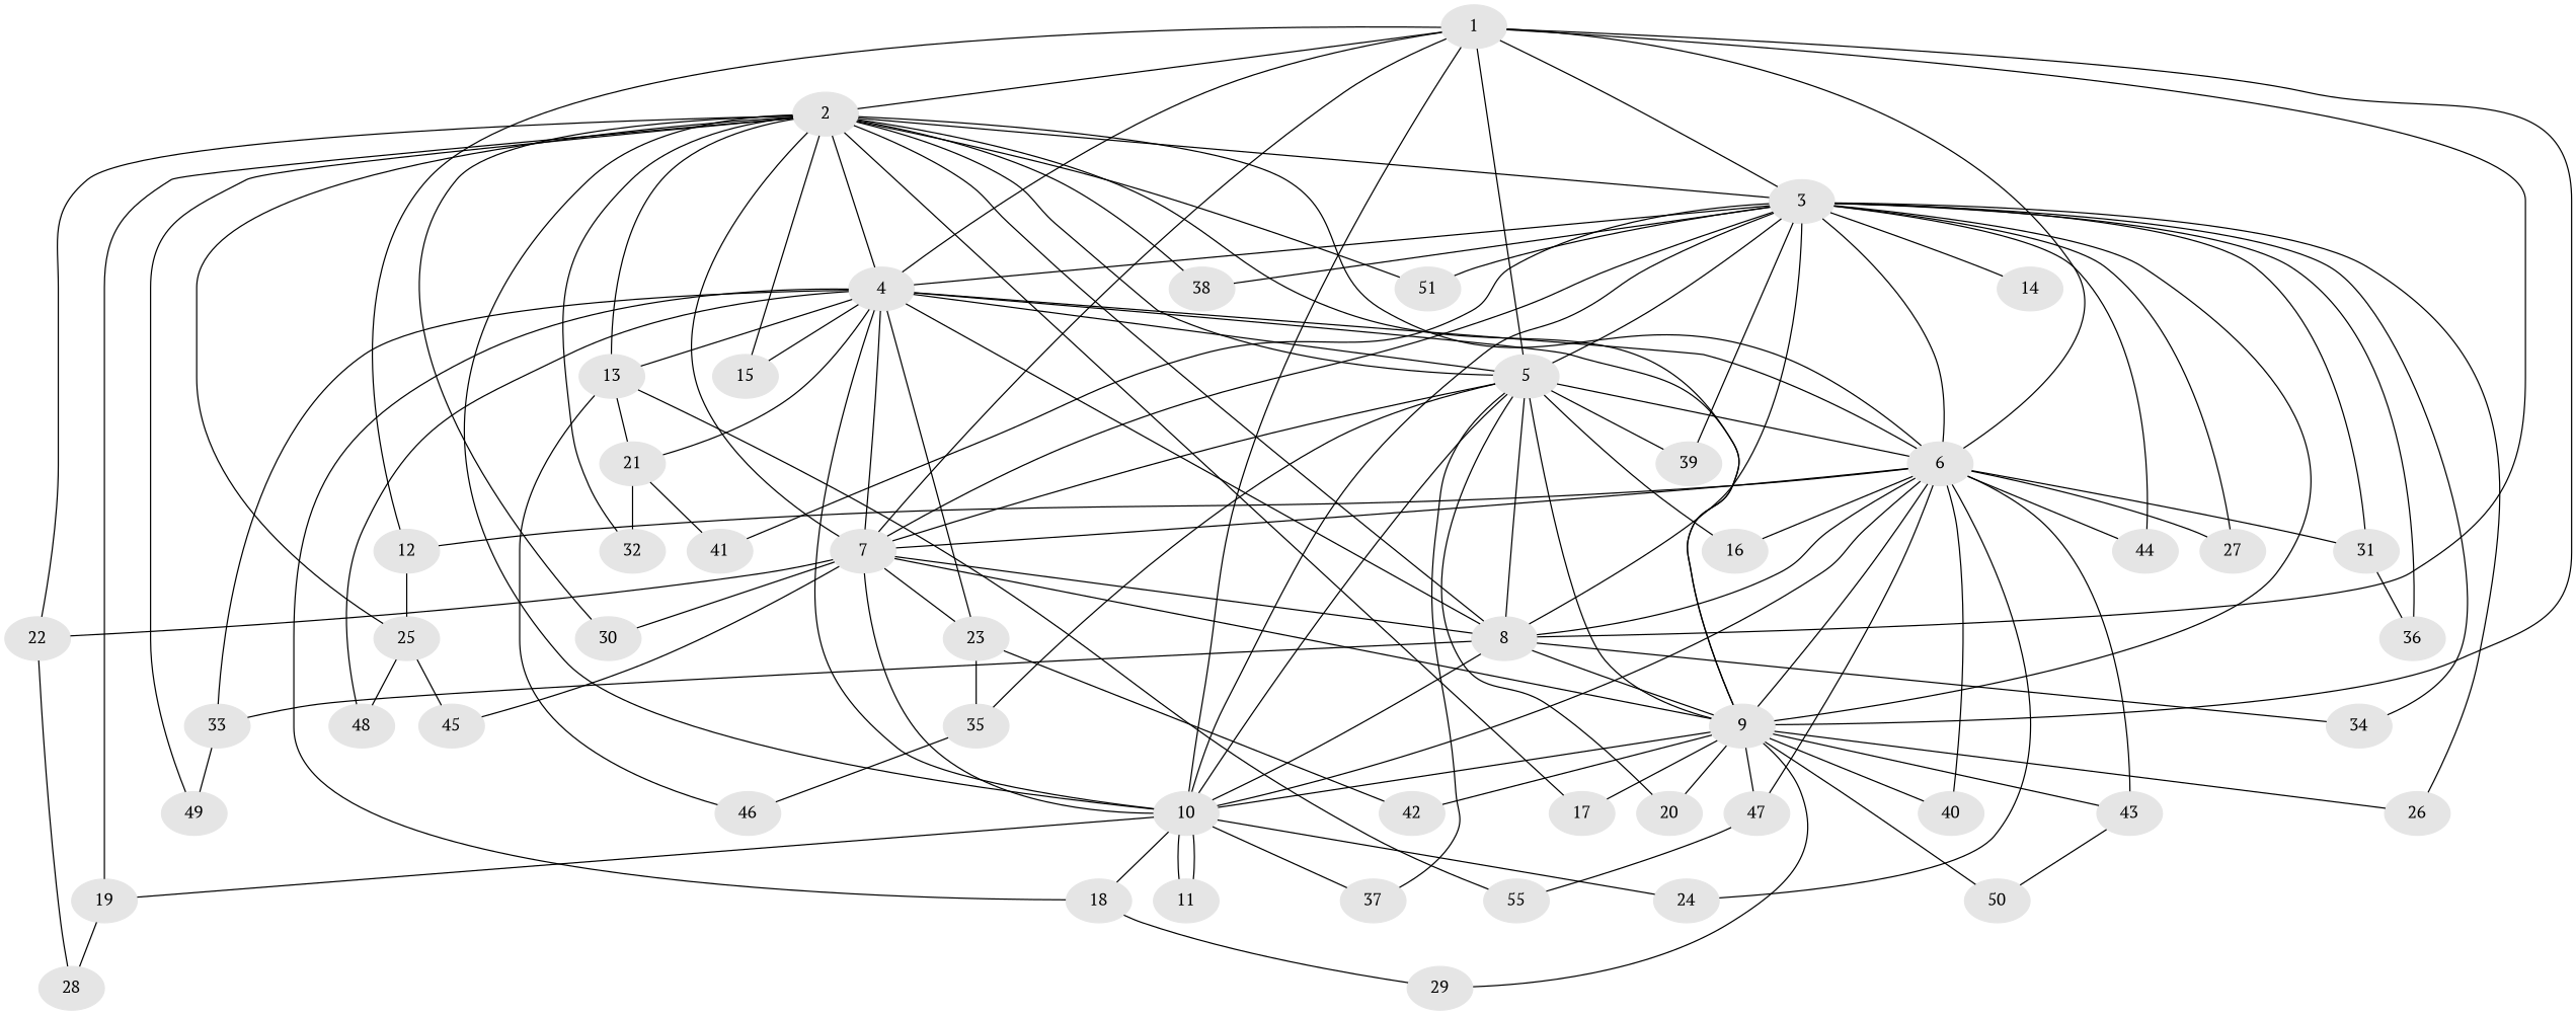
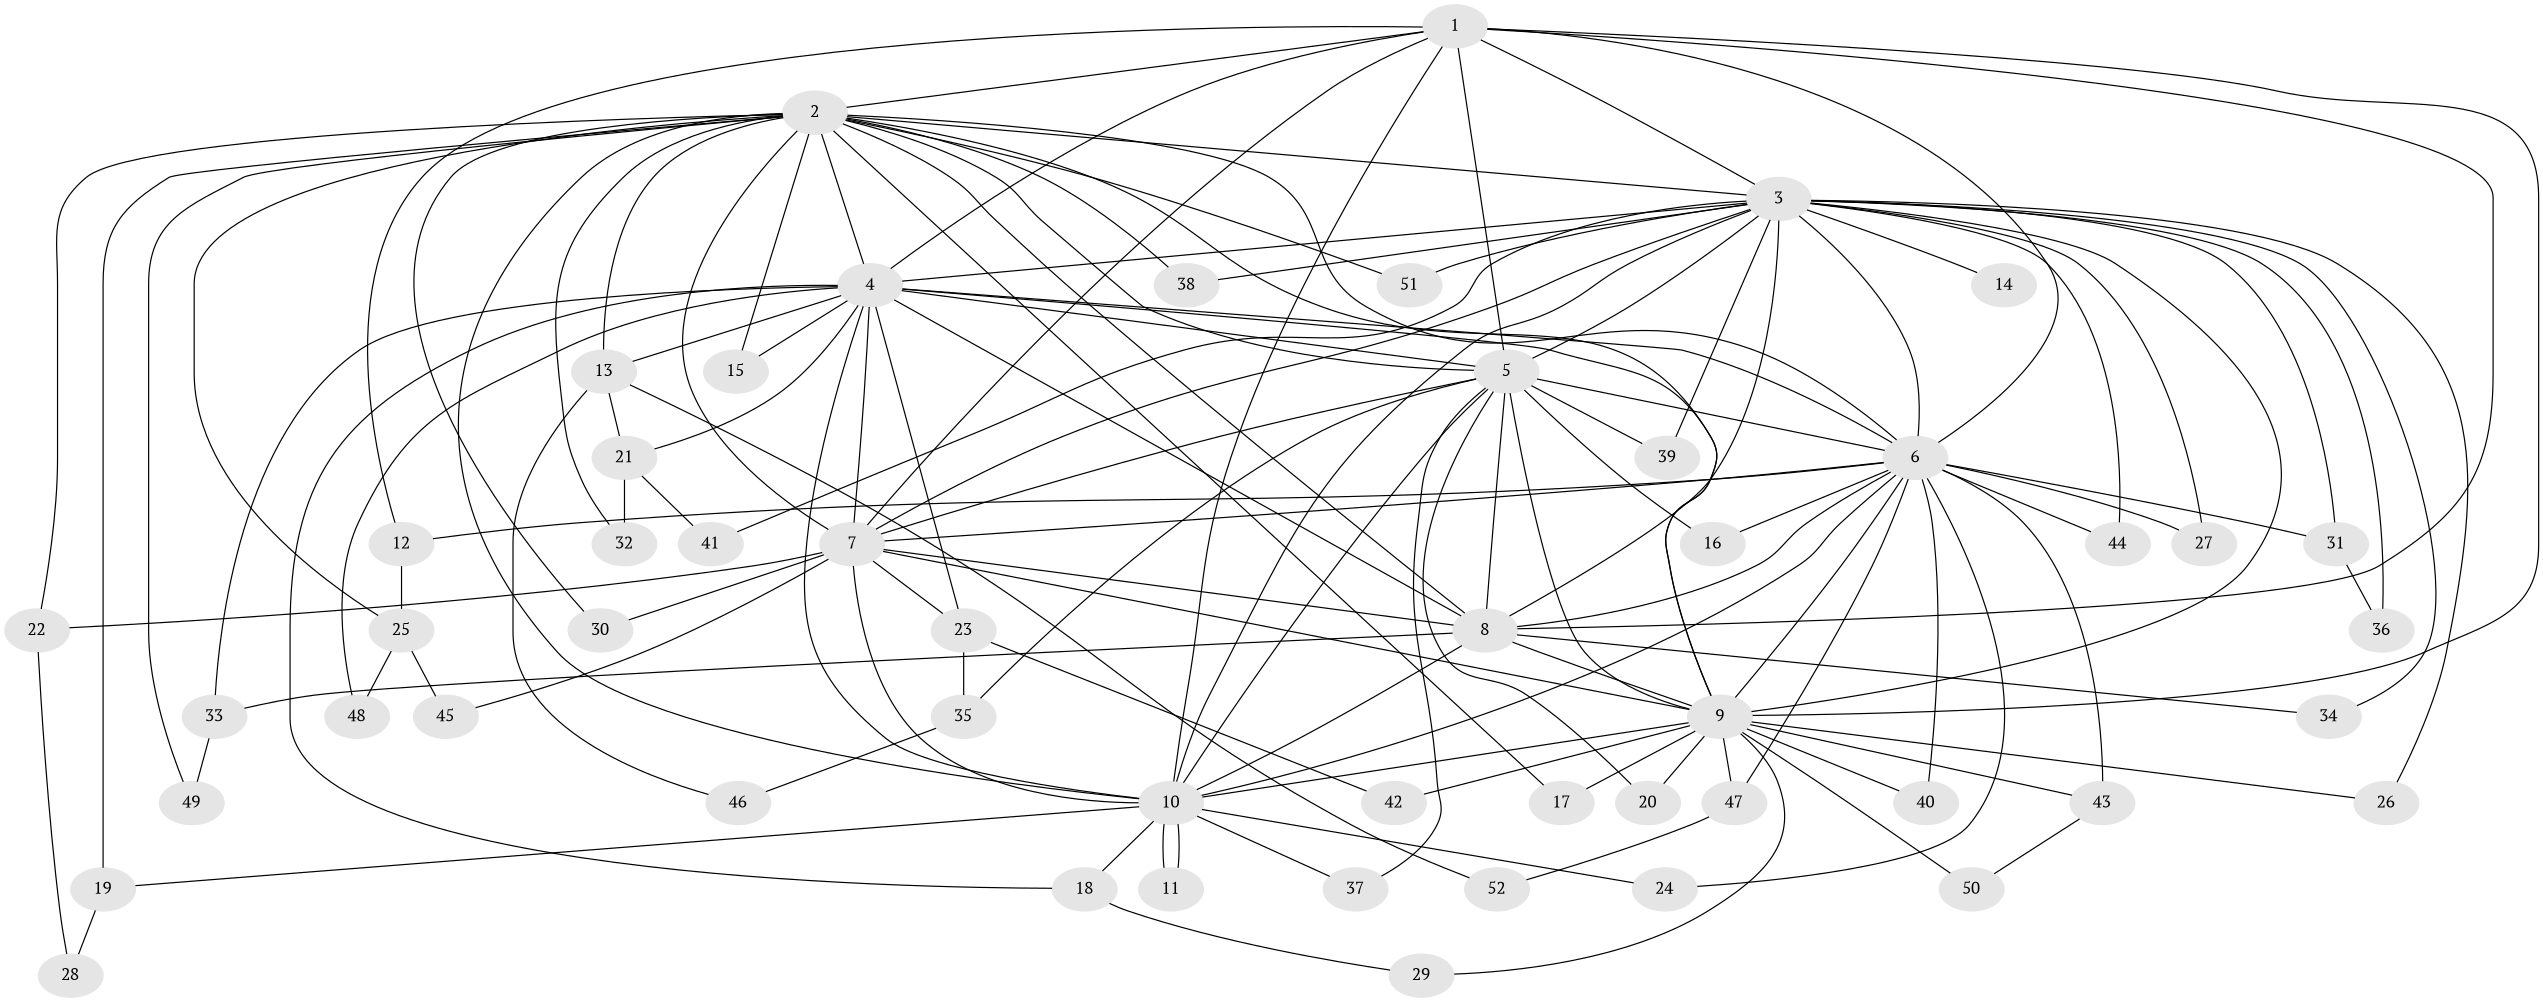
  graph {
    fontname="PT Serif"
    node [color=gray90 fontname="PT Serif" style=filled]
    edge [fontname="PT Serif"]
    1
    2
    3
    4
    5
    6
    7
    8
    9
    10
    12
    13
    15
    17
    19
    22
    25
    30
    32
    38
    49
    51
    14
    26
    27
    31
    34
    36
    39
    41
    44
    18
    21
    23
    33
    48
    16
    20
    35
    37
    24
    40
    43
    47
    45
    29
    42
    50
    11
    46
-   52 [label=55]
+   52
    28
    1 -- 2
    1 -- 3
    1 -- 4
    1 -- 5
    1 -- 6
    1 -- 7
    1 -- 8
    1 -- 9
    1 -- 10
    1 -- 12
    2 -- 3
    2 -- 4
    2 -- 5
    2 -- 6
    2 -- 7
    2 -- 8
    2 -- 9
    2 -- 10
    2 -- 13
    2 -- 15
    2 -- 17
    2 -- 19
    2 -- 22
    2 -- 25
    2 -- 30
    2 -- 32
    2 -- 38
    2 -- 49
    2 -- 51
    3 -- 4
    3 -- 5
    3 -- 6
    3 -- 7
    3 -- 8
    3 -- 9
    3 -- 10
    3 -- 38
    3 -- 51
    3 -- 14
    3 -- 26
    3 -- 27
    3 -- 31
    3 -- 34
    3 -- 36
    3 -- 39
    3 -- 41
    3 -- 44
    4 -- 5
    4 -- 6
    4 -- 7
    4 -- 8
    4 -- 9
    4 -- 10
    4 -- 13
    4 -- 15
    4 -- 18
    4 -- 21
    4 -- 23
    4 -- 33
    4 -- 48
    5 -- 6
    5 -- 7
    5 -- 8
    5 -- 9
    5 -- 10
    5 -- 39
    5 -- 16
    5 -- 20
    5 -- 35
    5 -- 37
    6 -- 7
    6 -- 8
    6 -- 9
    6 -- 10
    6 -- 12
    6 -- 27
    6 -- 31
    6 -- 44
    6 -- 16
    6 -- 24
    6 -- 40
    6 -- 43
    6 -- 47
    7 -- 8
    7 -- 9
    7 -- 10
    7 -- 22
    7 -- 30
    7 -- 23
    7 -- 45
    8 -- 9
    8 -- 10
    8 -- 34
    8 -- 33
    9 -- 10
    9 -- 17
    9 -- 26
    9 -- 20
    9 -- 40
    9 -- 43
    9 -- 47
    9 -- 29
    9 -- 42
    9 -- 50
    10 -- 19
    10 -- 18
    10 -- 37
    10 -- 24
    10 -- 11
    10 -- 11
    12 -- 25
    13 -- 21
    13 -- 46
    13 -- 52
    19 -- 28
    22 -- 28
    25 -- 48
    25 -- 45
    31 -- 36
    18 -- 29
    21 -- 32
    21 -- 41
    23 -- 35
    23 -- 42
    33 -- 49
    35 -- 46
    43 -- 50
    47 -- 52
  }
